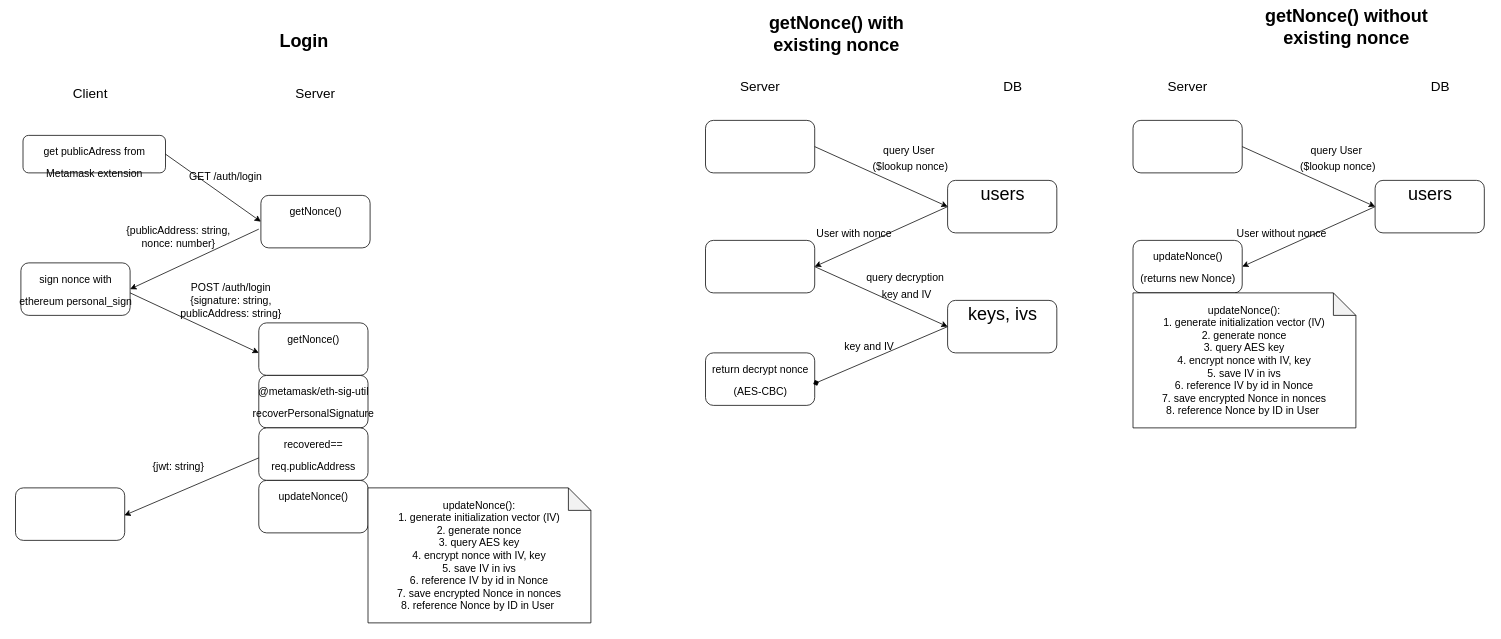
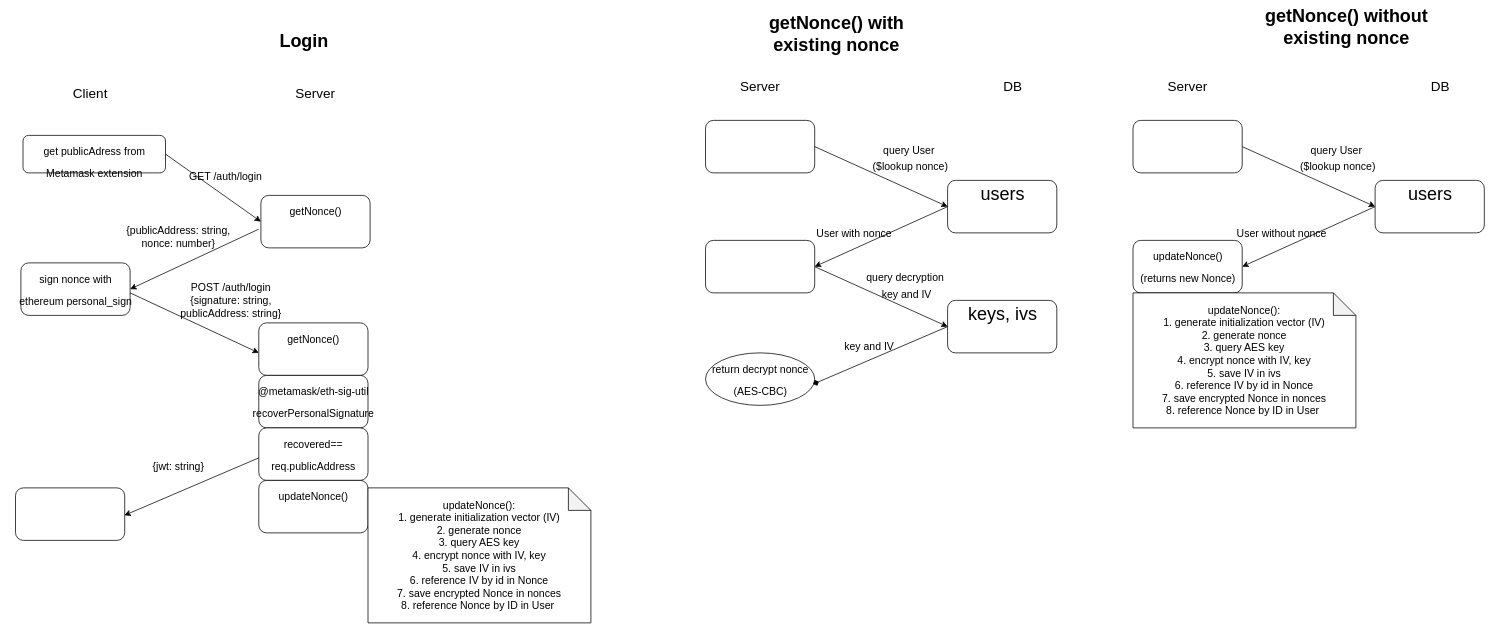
  <mxCell id="0" />
  <mxCell id="1" parent="0" />
  <mxCell id="2" value="&lt;font style=&quot;font-size: 18px;&quot;&gt;Client&lt;/font&gt;" style="text;html=1;strokeColor=none;fillColor=none;align=center;verticalAlign=middle;whiteSpace=wrap;rounded=0;" vertex="1" parent="1"><mxGeometry x="90" y="110" width="60" height="30" as="geometry" /></mxCell>
  <mxCell id="3" value="&lt;font style=&quot;font-size: 18px;&quot;&gt;Server&lt;/font&gt;" style="text;html=1;strokeColor=none;fillColor=none;align=center;verticalAlign=middle;whiteSpace=wrap;rounded=0;" vertex="1" parent="1"><mxGeometry x="390" y="110" width="60" height="30" as="geometry" /></mxCell>
  <mxCell id="4" value="&lt;font style=&quot;font-size: 24px;&quot;&gt;&lt;b style=&quot;&quot;&gt;Login&lt;/b&gt;&lt;/font&gt;" style="text;html=1;strokeColor=none;fillColor=none;align=center;verticalAlign=middle;whiteSpace=wrap;rounded=0;" vertex="1" parent="1"><mxGeometry x="280" y="40" width="250" height="30" as="geometry" /></mxCell>
  <mxCell id="5" value="&lt;span style=&quot;line-height: 1;&quot;&gt;&lt;font style=&quot;line-height: 0.5; font-size: 14px;&quot;&gt;get publicAdress from &lt;br&gt;Metamask extension&lt;/font&gt;&lt;/span&gt;" style="rounded=1;html=1;fontSize=24;verticalAlign=top;spacing=0;" vertex="1" parent="1"><mxGeometry x="30" y="180" width="190" height="50" as="geometry" /></mxCell>
  <mxCell id="6" value="" style="endArrow=classic;html=1;rounded=0;fontSize=24;exitX=1;exitY=0.5;exitDx=0;exitDy=0;entryX=0;entryY=0.5;entryDx=0;entryDy=0;" edge="1" parent="1" source="5"><mxGeometry width="50" height="50" relative="1" as="geometry"><mxPoint x="360" y="320" as="sourcePoint" /><mxPoint x="347.19" y="295" as="targetPoint" /></mxGeometry></mxCell>
  <mxCell id="7" value="&lt;font style=&quot;font-size: 14px;&quot;&gt;GET /auth/login&lt;/font&gt;" style="text;html=1;align=center;verticalAlign=middle;resizable=0;points=[];autosize=1;strokeColor=none;fillColor=none;fontSize=11;fontFamily=Helvetica;" vertex="1" parent="1"><mxGeometry x="240" y="220" width="120" height="30" as="geometry" /></mxCell>
  <mxCell id="8" value="&lt;font style=&quot;font-size: 14px;&quot;&gt;sign nonce with&lt;br&gt;ethereum personal_sign&lt;/font&gt;" style="rounded=1;html=1;fontSize=24;verticalAlign=top;spacing=0;" vertex="1" parent="1"><mxGeometry x="27.19" y="350" width="145.62" height="70" as="geometry" /></mxCell>
  <mxCell id="9" value="" style="endArrow=classic;html=1;rounded=0;fontSize=24;exitX=0;exitY=0.5;exitDx=0;exitDy=0;entryX=1;entryY=0.5;entryDx=0;entryDy=0;" edge="1" parent="1" target="8"><mxGeometry width="50" height="50" relative="1" as="geometry"><mxPoint x="344.38" y="305" as="sourcePoint" /><mxPoint x="192.81" y="445" as="targetPoint" /></mxGeometry></mxCell>
  <mxCell id="10" value="&lt;font style=&quot;font-size: 14px;&quot;&gt;{publicAddress: string,&lt;br&gt;nonce: number}&lt;br&gt;&lt;/font&gt;" style="text;html=1;align=center;verticalAlign=middle;resizable=0;points=[];autosize=1;strokeColor=none;fillColor=none;fontSize=11;fontFamily=Helvetica;" vertex="1" parent="1"><mxGeometry x="157.19" y="290" width="160" height="50" as="geometry" /></mxCell>
  <mxCell id="11" value="" style="endArrow=classic;html=1;rounded=0;fontSize=24;exitX=1;exitY=0.5;exitDx=0;exitDy=0;entryX=0;entryY=0.5;entryDx=0;entryDy=0;" edge="1" parent="1"><mxGeometry width="50" height="50" relative="1" as="geometry"><mxPoint x="172.81" y="390" as="sourcePoint" /><mxPoint x="344.38" y="470" as="targetPoint" /></mxGeometry></mxCell>
  <mxCell id="12" value="&lt;font style=&quot;font-size: 14px;&quot;&gt;POST /auth/login&lt;br&gt;{signature: string,&lt;br&gt;publicAddress: string}&lt;br&gt;&lt;/font&gt;" style="text;html=1;align=center;verticalAlign=middle;resizable=0;points=[];autosize=1;strokeColor=none;fillColor=none;fontSize=11;fontFamily=Helvetica;" vertex="1" parent="1"><mxGeometry x="227.19" y="370" width="160" height="60" as="geometry" /></mxCell>
  <mxCell id="13" value="&lt;span style=&quot;font-size: 14px;&quot;&gt;getNonce()&lt;/span&gt;" style="rounded=1;html=1;fontSize=24;verticalAlign=top;spacing=0;" vertex="1" parent="1"><mxGeometry x="344.38" y="430" width="145.62" height="70" as="geometry" /></mxCell>
  <mxCell id="14" value="&lt;span style=&quot;font-size: 14px;&quot;&gt;@metamask/eth-sig-util&lt;br&gt;recoverPersonalSignature&lt;br&gt;&lt;/span&gt;" style="rounded=1;html=1;fontSize=24;verticalAlign=top;spacing=0;" vertex="1" parent="1"><mxGeometry x="344.38" y="500" width="145.62" height="70" as="geometry" /></mxCell>
  <mxCell id="15" value="&lt;span style=&quot;font-size: 14px;&quot;&gt;recovered==&lt;br&gt;req.publicAddress&lt;br&gt;&lt;/span&gt;" style="rounded=1;html=1;fontSize=24;verticalAlign=top;spacing=0;" vertex="1" parent="1"><mxGeometry x="344.38" y="570" width="145.62" height="70" as="geometry" /></mxCell>
  <mxCell id="16" value="" style="endArrow=classic;html=1;rounded=0;fontSize=24;exitX=0;exitY=0.5;exitDx=0;exitDy=0;entryX=0.986;entryY=0.595;entryDx=0;entryDy=0;entryPerimeter=0;" edge="1" parent="1"><mxGeometry width="50" height="50" relative="1" as="geometry"><mxPoint x="344.38" y="610" as="sourcePoint" /><mxPoint x="165.151" y="686.65" as="targetPoint" /></mxGeometry></mxCell>
  <mxCell id="17" value="&lt;span style=&quot;font-size: 14px;&quot;&gt;&lt;br&gt;&lt;/span&gt;" style="rounded=1;html=1;fontSize=24;verticalAlign=top;spacing=0;" vertex="1" parent="1"><mxGeometry x="20" y="650" width="145.62" height="70" as="geometry" /></mxCell>
  <mxCell id="18" value="&lt;span style=&quot;font-size: 14px;&quot;&gt;{jwt: string}&lt;br&gt;&lt;/span&gt;" style="text;html=1;align=center;verticalAlign=middle;resizable=0;points=[];autosize=1;strokeColor=none;fillColor=none;fontSize=18;fontFamily=Helvetica;" vertex="1" parent="1"><mxGeometry x="192.19" y="600" width="90" height="40" as="geometry" /></mxCell>
  <mxCell id="19" value="&lt;span style=&quot;font-size: 14px;&quot;&gt;updateNonce()&lt;br&gt;&lt;/span&gt;" style="rounded=1;html=1;fontSize=24;verticalAlign=top;spacing=0;" vertex="1" parent="1"><mxGeometry x="344.38" y="640" width="145.62" height="70" as="geometry" /></mxCell>
  <mxCell id="20" value="updateNonce():&lt;br&gt;1. generate initialization vector (IV)&lt;br&gt;2. generate nonce&lt;br&gt;3. query AES key&lt;br&gt;4. encrypt nonce with IV, key&lt;br&gt;5. save IV in ivs&lt;br&gt;6. reference IV by id in Nonce&lt;br&gt;7. save encrypted Nonce in nonces&lt;br&gt;8. reference Nonce by ID in User&amp;nbsp;" style="shape=note;whiteSpace=wrap;html=1;backgroundOutline=1;darkOpacity=0.05;fontFamily=Helvetica;fontSize=14;" vertex="1" parent="1"><mxGeometry x="490" y="650" width="297.19" height="180" as="geometry" /></mxCell>
  <mxCell id="21" value="&lt;font style=&quot;font-size: 14px;&quot;&gt;getNonce()&lt;/font&gt;" style="rounded=1;html=1;fontSize=24;verticalAlign=top;spacing=0;" vertex="1" parent="1"><mxGeometry x="347.19" y="260" width="145.62" height="70" as="geometry" /></mxCell>
  <mxCell id="22" value="&lt;font style=&quot;font-size: 24px;&quot;&gt;&lt;b style=&quot;&quot;&gt;getNonce() with existing nonce&lt;/b&gt;&lt;/font&gt;" style="text;html=1;strokeColor=none;fillColor=none;align=center;verticalAlign=middle;whiteSpace=wrap;rounded=0;" vertex="1" parent="1"><mxGeometry x="990" y="30" width="250" height="30" as="geometry" /></mxCell>
  <mxCell id="23" value="&lt;font style=&quot;font-size: 24px;&quot;&gt;&lt;b style=&quot;&quot;&gt;getNonce() without existing nonce&lt;/b&gt;&lt;/font&gt;" style="text;html=1;strokeColor=none;fillColor=none;align=center;verticalAlign=middle;whiteSpace=wrap;rounded=0;" vertex="1" parent="1"><mxGeometry x="1670" y="20" width="250" height="30" as="geometry" /></mxCell>
  <mxCell id="24" value="" style="rounded=1;html=1;fontSize=24;verticalAlign=top;spacing=0;" vertex="1" parent="1"><mxGeometry x="940" y="160" width="145.62" height="70" as="geometry" /></mxCell>
  <mxCell id="25" value="users" style="rounded=1;html=1;fontSize=24;verticalAlign=top;spacing=0;" vertex="1" parent="1"><mxGeometry x="1262.81" y="240" width="145.62" height="70" as="geometry" /></mxCell>
  <mxCell id="26" value="" style="endArrow=classic;html=1;rounded=0;fontSize=24;exitX=1;exitY=0.5;exitDx=0;exitDy=0;entryX=0;entryY=0.5;entryDx=0;entryDy=0;" edge="1" parent="1" source="24" target="25"><mxGeometry width="50" height="50" relative="1" as="geometry"><mxPoint x="1085.62" y="160" as="sourcePoint" /><mxPoint x="1240" y="210" as="targetPoint" /></mxGeometry></mxCell>
  <mxCell id="27" value="&lt;span style=&quot;font-size: 14px;&quot;&gt;query User&amp;nbsp;&lt;br&gt;($lookup nonce)&lt;br&gt;&lt;/span&gt;" style="text;html=1;align=center;verticalAlign=middle;resizable=0;points=[];autosize=1;strokeColor=none;fillColor=none;fontSize=18;fontFamily=Helvetica;" vertex="1" parent="1"><mxGeometry x="1152.81" y="180" width="120" height="60" as="geometry" /></mxCell>
  <mxCell id="28" value="" style="endArrow=classic;html=1;rounded=0;fontSize=24;exitX=0;exitY=0.5;exitDx=0;exitDy=0;entryX=1;entryY=0.5;entryDx=0;entryDy=0;" edge="1" parent="1" source="25" target="29"><mxGeometry width="50" height="50" relative="1" as="geometry"><mxPoint x="1240" y="195" as="sourcePoint" /><mxPoint x="1394.38" y="230" as="targetPoint" /></mxGeometry></mxCell>
  <mxCell id="29" value="" style="rounded=1;html=1;fontSize=24;verticalAlign=top;spacing=0;" vertex="1" parent="1"><mxGeometry x="940" y="320" width="145.62" height="70" as="geometry" /></mxCell>
  <mxCell id="30" value="&lt;span style=&quot;font-size: 14px;&quot;&gt;User with nonce&lt;br&gt;&lt;/span&gt;" style="text;html=1;align=center;verticalAlign=middle;resizable=0;points=[];autosize=1;strokeColor=none;fillColor=none;fontSize=18;fontFamily=Helvetica;" vertex="1" parent="1"><mxGeometry x="1077.81" y="290" width="120" height="40" as="geometry" /></mxCell>
  <mxCell id="31" value="keys, ivs" style="rounded=1;html=1;fontSize=24;verticalAlign=top;spacing=0;" vertex="1" parent="1"><mxGeometry x="1262.81" y="400" width="145.62" height="70" as="geometry" /></mxCell>
  <mxCell id="32" value="" style="endArrow=classic;html=1;rounded=0;fontSize=24;exitX=1;exitY=0.5;exitDx=0;exitDy=0;entryX=0;entryY=0.5;entryDx=0;entryDy=0;" edge="1" parent="1" source="29" target="31"><mxGeometry width="50" height="50" relative="1" as="geometry"><mxPoint x="1242.81" y="350" as="sourcePoint" /><mxPoint x="1065.62" y="390" as="targetPoint" /></mxGeometry></mxCell>
  <mxCell id="33" value="&lt;span style=&quot;font-size: 14px;&quot;&gt;query decryption&amp;nbsp;&lt;br&gt;key and IV&lt;br&gt;&lt;/span&gt;" style="text;html=1;align=center;verticalAlign=middle;resizable=0;points=[];autosize=1;strokeColor=none;fillColor=none;fontSize=18;fontFamily=Helvetica;" vertex="1" parent="1"><mxGeometry x="1142.81" y="350" width="130" height="60" as="geometry" /></mxCell>
- <mxCell id="34" value="&lt;font style=&quot;font-size: 14px;&quot;&gt;return decrypt nonce&lt;br&gt;(AES-CBC)&lt;/font&gt;" style="rounded=1;html=1;fontSize=24;verticalAlign=top;spacing=0;" vertex="1" parent="1"><mxGeometry x="940" y="470" width="145.62" height="70" as="geometry" /></mxCell>
+ <mxCell id="34" value="&lt;font style=&quot;font-size: 14px;&quot;&gt;return decrypt nonce&lt;br&gt;(AES-CBC)&lt;/font&gt;" style="ellipse;html=1;fontSize=24;verticalAlign=top;spacing=0;" vertex="1" parent="1"><mxGeometry x="940" y="470" width="145.62" height="70" as="geometry" /></mxCell>
  <mxCell id="35" value="" style="endArrow=diamond;html=1;rounded=0;fontSize=24;exitX=0;exitY=0.5;exitDx=0;exitDy=0;entryX=0.986;entryY=0.595;entryDx=0;entryDy=0;entryPerimeter=0;" edge="1" parent="1" source="31" target="34"><mxGeometry width="50" height="50" relative="1" as="geometry"><mxPoint x="1257.19" y="480" as="sourcePoint" /><mxPoint x="1085.62" y="520" as="targetPoint" /></mxGeometry></mxCell>
  <mxCell id="36" value="&lt;span style=&quot;font-size: 14px;&quot;&gt;key and IV&lt;br&gt;&lt;/span&gt;" style="text;html=1;align=center;verticalAlign=middle;resizable=0;points=[];autosize=1;strokeColor=none;fillColor=none;fontSize=18;fontFamily=Helvetica;" vertex="1" parent="1"><mxGeometry x="1112.81" y="440" width="90" height="40" as="geometry" /></mxCell>
  <mxCell id="37" value="&lt;font style=&quot;font-size: 18px;&quot;&gt;Server&lt;/font&gt;" style="text;html=1;strokeColor=none;fillColor=none;align=center;verticalAlign=middle;whiteSpace=wrap;rounded=0;" vertex="1" parent="1"><mxGeometry x="982.81" y="100" width="60" height="30" as="geometry" /></mxCell>
  <mxCell id="38" value="&lt;font style=&quot;font-size: 18px;&quot;&gt;DB&lt;/font&gt;" style="text;html=1;strokeColor=none;fillColor=none;align=center;verticalAlign=middle;whiteSpace=wrap;rounded=0;" vertex="1" parent="1"><mxGeometry x="1320" y="100" width="60" height="30" as="geometry" /></mxCell>
  <mxCell id="39" value="" style="rounded=1;html=1;fontSize=24;verticalAlign=top;spacing=0;" vertex="1" parent="1"><mxGeometry x="1510" y="160" width="145.62" height="70" as="geometry" /></mxCell>
  <mxCell id="40" value="users" style="rounded=1;html=1;fontSize=24;verticalAlign=top;spacing=0;" vertex="1" parent="1"><mxGeometry x="1832.81" y="240" width="145.62" height="70" as="geometry" /></mxCell>
  <mxCell id="41" value="" style="endArrow=classic;html=1;rounded=0;fontSize=24;exitX=1;exitY=0.5;exitDx=0;exitDy=0;entryX=0;entryY=0.5;entryDx=0;entryDy=0;" edge="1" parent="1" source="39" target="40"><mxGeometry width="50" height="50" relative="1" as="geometry"><mxPoint x="1655.62" y="160" as="sourcePoint" /><mxPoint x="1810" y="210" as="targetPoint" /></mxGeometry></mxCell>
  <mxCell id="42" value="&lt;span style=&quot;font-size: 14px;&quot;&gt;query User&amp;nbsp;&lt;br&gt;($lookup nonce)&lt;br&gt;&lt;/span&gt;" style="text;html=1;align=center;verticalAlign=middle;resizable=0;points=[];autosize=1;strokeColor=none;fillColor=none;fontSize=18;fontFamily=Helvetica;" vertex="1" parent="1"><mxGeometry x="1722.81" y="180" width="120" height="60" as="geometry" /></mxCell>
  <mxCell id="43" value="&lt;span style=&quot;font-size: 14px;&quot;&gt;User without nonce&lt;br&gt;&lt;/span&gt;" style="text;html=1;align=center;verticalAlign=middle;resizable=0;points=[];autosize=1;strokeColor=none;fillColor=none;fontSize=18;fontFamily=Helvetica;" vertex="1" parent="1"><mxGeometry x="1637.81" y="290" width="140" height="40" as="geometry" /></mxCell>
  <mxCell id="44" value="&lt;font style=&quot;font-size: 18px;&quot;&gt;Server&lt;/font&gt;" style="text;html=1;strokeColor=none;fillColor=none;align=center;verticalAlign=middle;whiteSpace=wrap;rounded=0;" vertex="1" parent="1"><mxGeometry x="1552.81" y="100" width="60" height="30" as="geometry" /></mxCell>
  <mxCell id="45" value="&lt;font style=&quot;font-size: 18px;&quot;&gt;DB&lt;/font&gt;" style="text;html=1;strokeColor=none;fillColor=none;align=center;verticalAlign=middle;whiteSpace=wrap;rounded=0;" vertex="1" parent="1"><mxGeometry x="1890" y="100" width="60" height="30" as="geometry" /></mxCell>
  <mxCell id="46" value="" style="endArrow=classic;html=1;rounded=0;fontSize=24;exitX=0;exitY=0.5;exitDx=0;exitDy=0;entryX=1;entryY=0.5;entryDx=0;entryDy=0;" edge="1" parent="1" target="47"><mxGeometry width="50" height="50" relative="1" as="geometry"><mxPoint x="1832.81" y="275" as="sourcePoint" /><mxPoint x="1964.38" y="230" as="targetPoint" /></mxGeometry></mxCell>
  <mxCell id="47" value="&lt;font style=&quot;font-size: 14px;&quot;&gt;updateNonce()&lt;br&gt;(returns new Nonce)&lt;br&gt;&lt;/font&gt;" style="rounded=1;html=1;fontSize=24;verticalAlign=top;spacing=0;" vertex="1" parent="1"><mxGeometry x="1510" y="320" width="145.62" height="70" as="geometry" /></mxCell>
  <mxCell id="48" value="updateNonce():&lt;br&gt;1. generate initialization vector (IV)&lt;br&gt;2. generate nonce&lt;br&gt;3. query AES key&lt;br&gt;4. encrypt nonce with IV, key&lt;br&gt;5. save IV in ivs&lt;br&gt;6. reference IV by id in Nonce&lt;br&gt;7. save encrypted Nonce in nonces&lt;br&gt;8. reference Nonce by ID in User&amp;nbsp;" style="shape=note;whiteSpace=wrap;html=1;backgroundOutline=1;darkOpacity=0.05;fontFamily=Helvetica;fontSize=14;" vertex="1" parent="1"><mxGeometry x="1510" y="390" width="297.19" height="180" as="geometry" /></mxCell>
